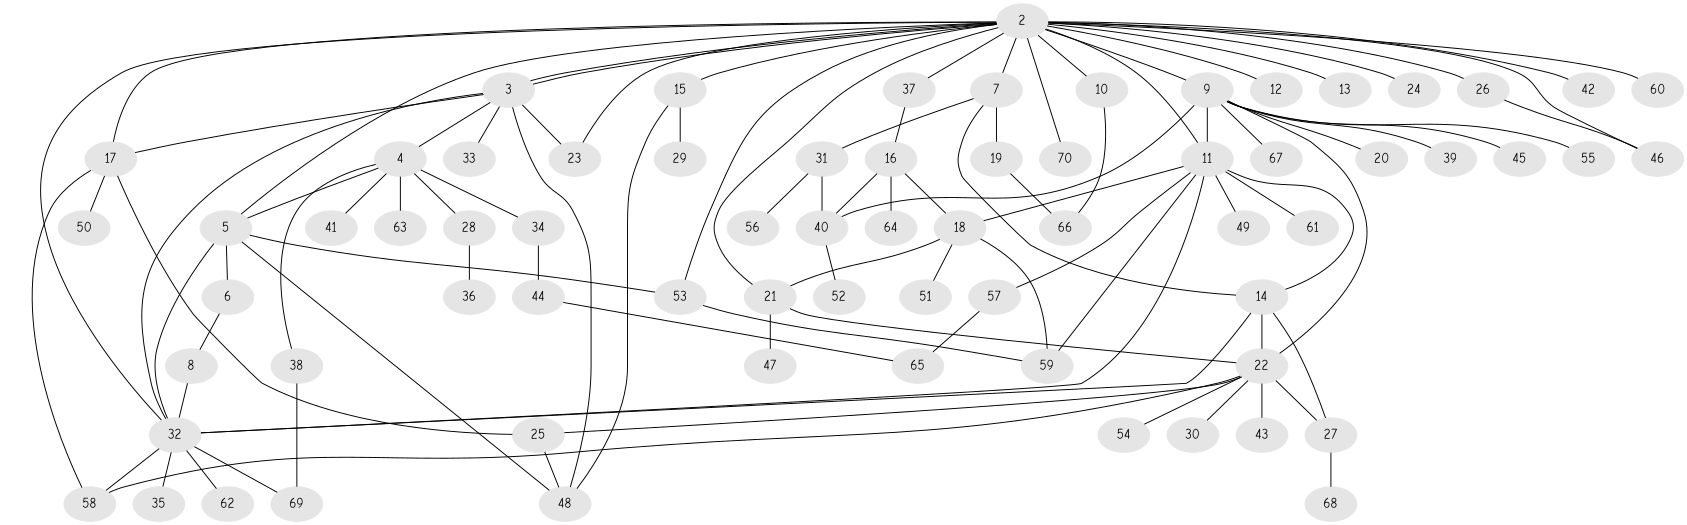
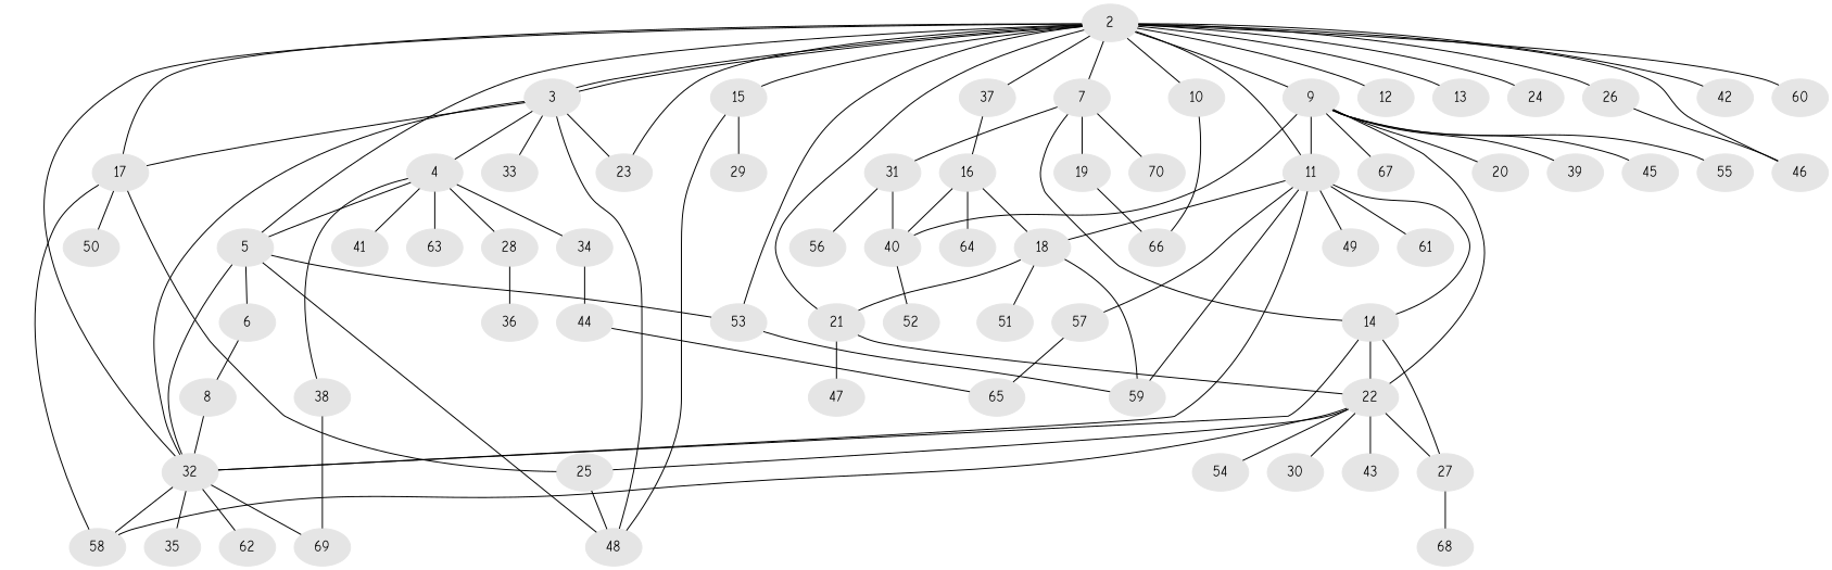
  graph {
    fontname="Comic Neue"
    node [color=gray90 fontname="Comic Neue" style=filled]
    edge [fontname="Comic Neue"]
    2
    9
    3
    5
    7
    10
    11
    12
    13
    15
    17
    21
    23
    24
    26
    32
    37
    42
    46
    53
    60
    70
    20
    22
    39
    40
    45
    55
    67
    14
    27
    4
    33
    48
    6
    19
    31
    66
    18
    49
    57
    59
    61
    29
    16
    64
    25
    50
    58
    47
    35
    62
    69
    28
    34
    38
    41
    63
    36
    44
    8
    56
    30
    43
    54
    52
    51
    65
    68
    2 -- 9
    2 -- 3
    2 -- 3
    2 -- 5
    2 -- 7
    2 -- 10
    2 -- 11
    2 -- 12
    2 -- 13
    2 -- 15
    2 -- 17
    2 -- 21
    2 -- 23
    2 -- 24
    2 -- 26
    2 -- 32
    2 -- 37
    2 -- 42
    2 -- 46
    2 -- 53
    2 -- 60
-   2 -- 70
+   7 -- 70
    9 -- 11
    9 -- 20
    9 -- 22
    9 -- 39
    9 -- 40
    9 -- 45
    9 -- 55
    9 -- 67
    3 -- 17
    3 -- 23
    3 -- 32
    3 -- 4
    3 -- 33
    3 -- 48
    5 -- 32
    5 -- 53
    5 -- 48
    5 -- 6
    7 -- 14
    7 -- 19
    7 -- 31
    10 -- 66
    11 -- 32
    11 -- 14
    11 -- 18
    11 -- 49
    11 -- 57
    11 -- 59
    11 -- 61
    15 -- 48
    15 -- 29
    17 -- 25
    17 -- 50
    17 -- 58
    21 -- 22
    21 -- 47
    26 -- 46
    32 -- 58
    32 -- 35
    32 -- 62
    32 -- 69
    37 -- 16
    53 -- 59
    22 -- 27
    22 -- 25
    22 -- 58
    22 -- 30
    22 -- 43
    22 -- 54
    40 -- 52
    14 -- 32
    14 -- 22
    14 -- 27
    27 -- 68
    4 -- 5
    4 -- 28
    4 -- 34
    4 -- 38
    4 -- 41
    4 -- 63
    6 -- 8
    19 -- 66
    31 -- 40
    31 -- 56
    18 -- 21
    18 -- 59
    18 -- 51
    57 -- 65
    16 -- 40
    16 -- 18
    16 -- 64
    25 -- 48
    28 -- 36
    34 -- 44
    38 -- 69
    44 -- 65
    8 -- 32
  }
